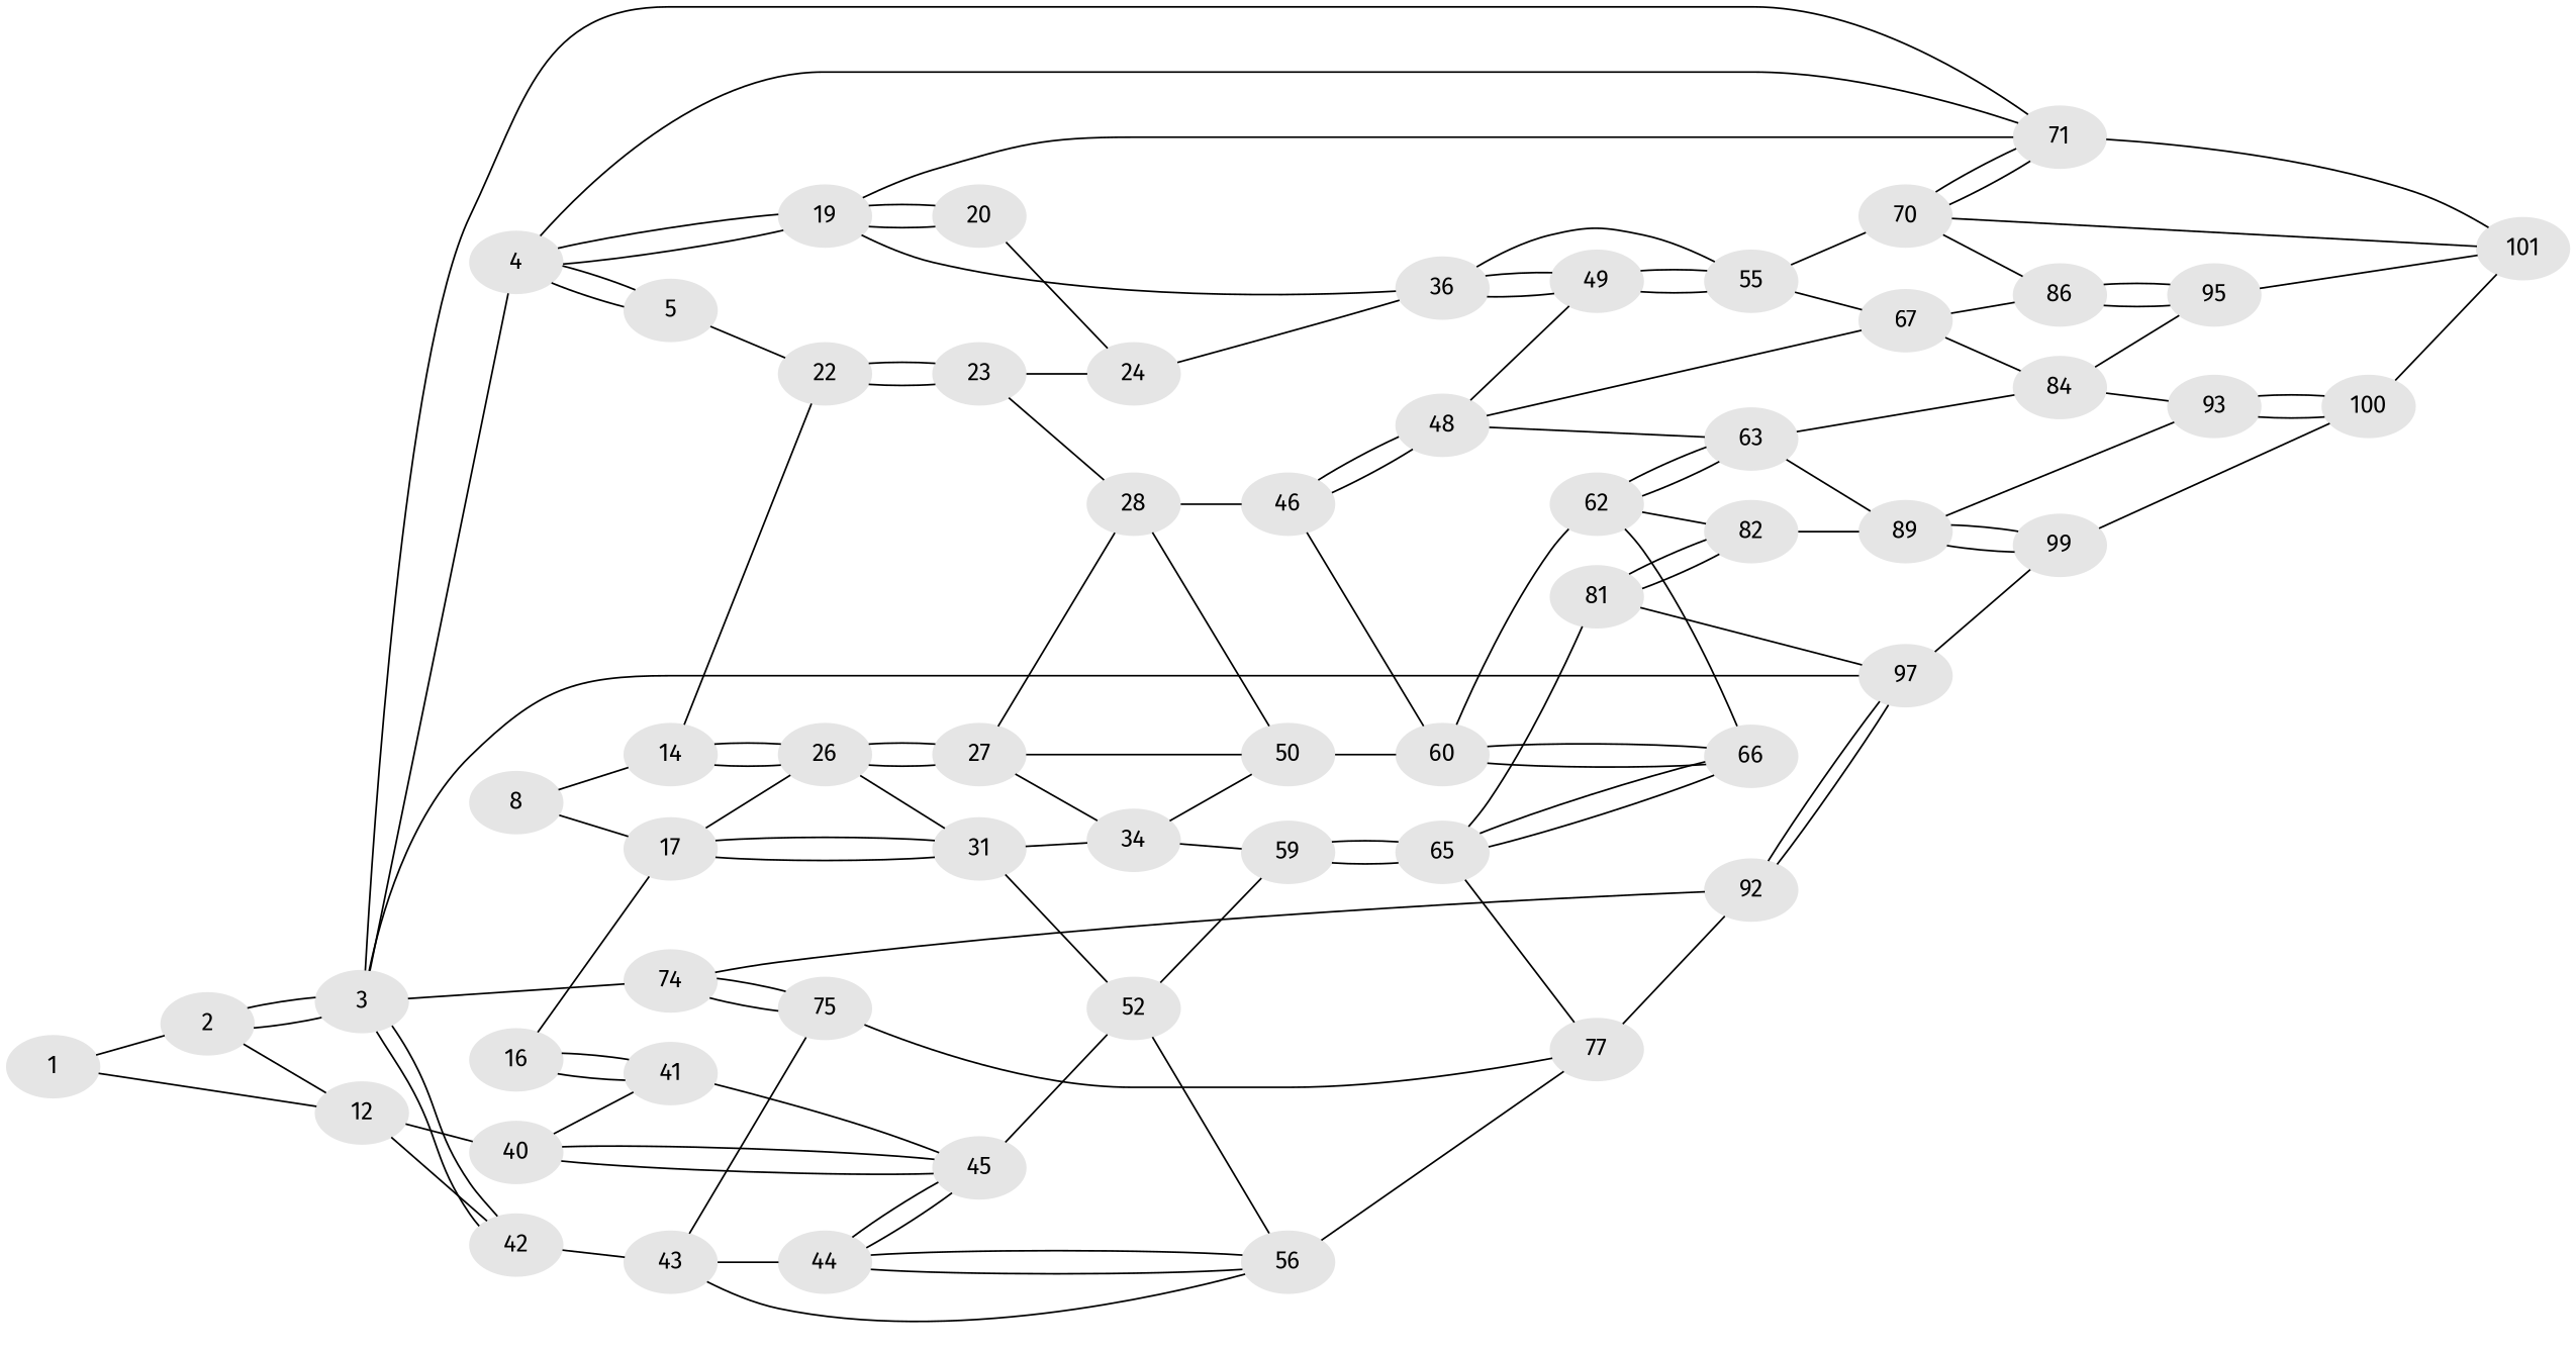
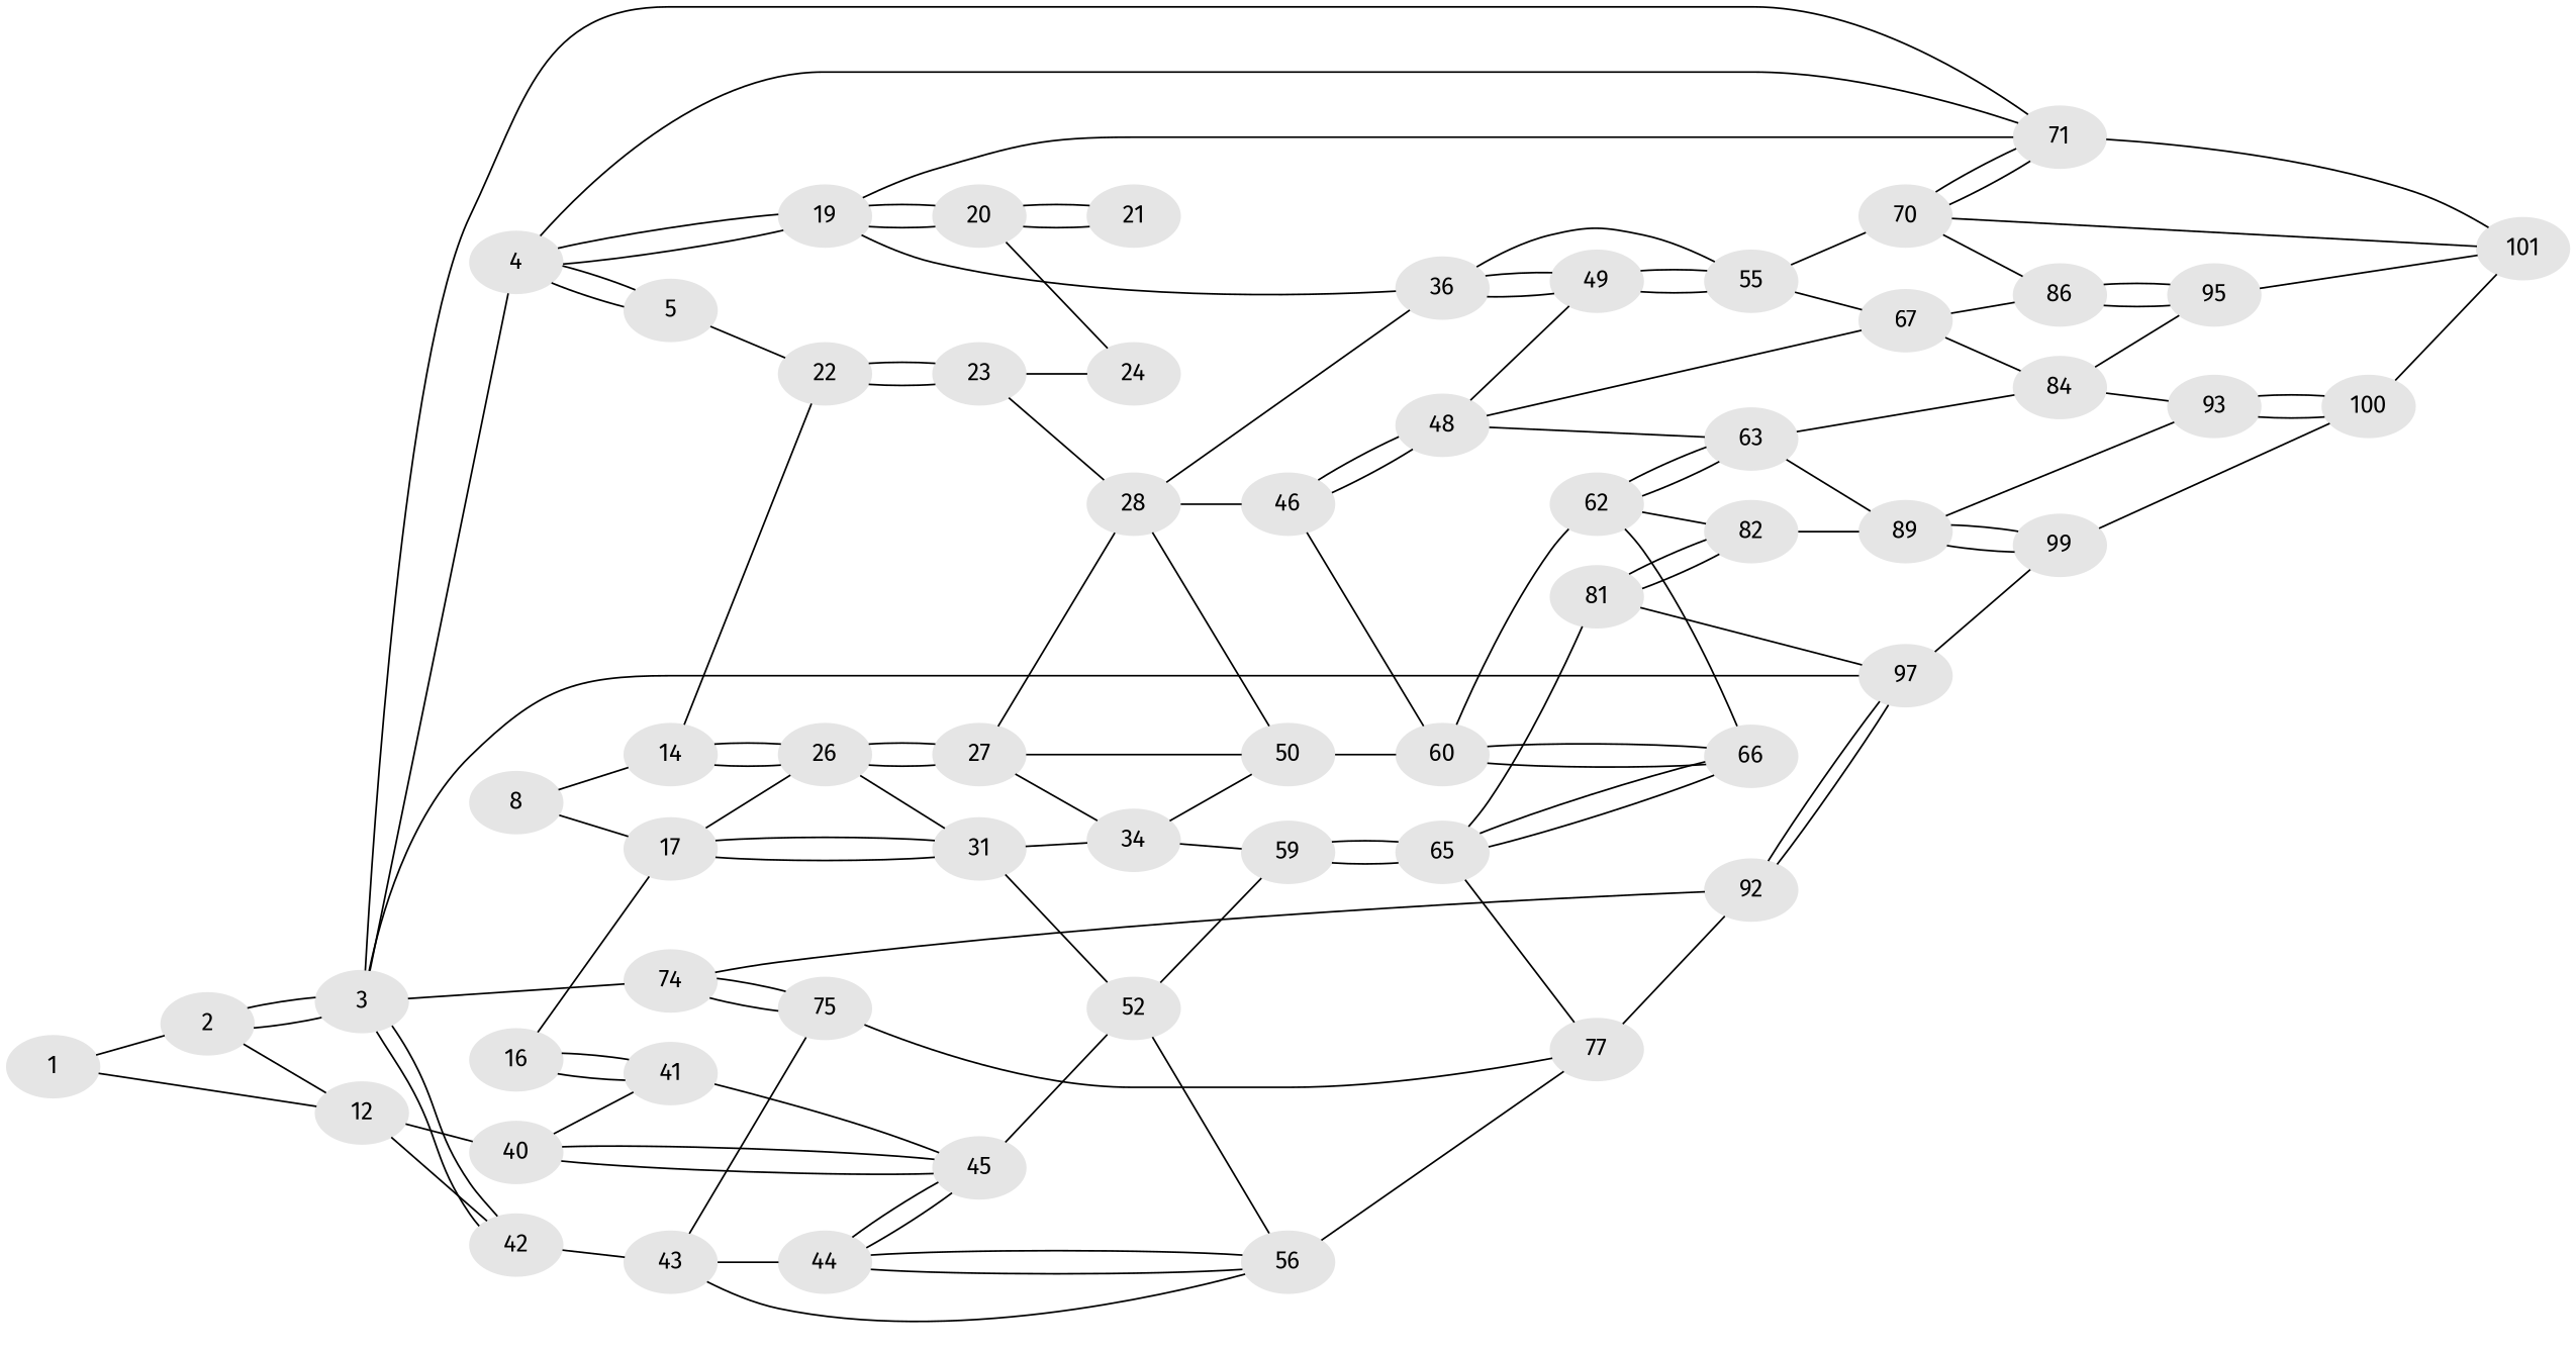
  graph {
    fontname="Fira Sans"
    rankdir=LR
    node [color=gray90 fontname="Fira Sans" style=filled]
    edge [fontname="Fira Sans"]
    1 [super="+10"]
    2
    12 [super="+39"]
    3 [super="+73"]
    42
    40
    4
    71 [super="+76"]
    74 [super="+91"]
    97 [super="+98"]
    5 [super="+6"]
    19 [super="+38"]
    43 [super="+72"]
    101 [super="+102"]
    75 [super="+80"]
    92
    99
    22
    20 [super="+25"]
    36 [super="+37"]
    23 [super="+29"]
    8 [super="+13"]
    14 [super="+15"]
    17 [super="+18"]
    26 [super="+30"]
    31 [super="+33"]
    16
    41
    45 [super="+51"]
    27 [super="+35"]
    34 [super="+53"]
    52 [super="+58"]
+   21
    24 [super="+32"]
    49
    55 [super="+68"]
    28 [super="+46"]
    50 [super="+54"]
    n39 [label=46]
    59
    60 [super="+61"]
    48 [super="+64"]
    56 [super="+57"]
    65 [super="+79"]
    67 [super="+85"]
    70 [super="+88"]
    44
    77 [super="+78"]
    63 [super="+83"]
    62 [super="+69"]
    66
    84 [super="+94"]
    89 [super="+90"]
    86 [super="+87"]
    81
    82
    93
    95 [super="+96"]
    100
    1 -- 2
    1 -- 12
    2 -- 12
    2 -- 3
    2 -- 3
    12 -- 42
    12 -- 40
    3 -- 42
    3 -- 42
    3 -- 4
    3 -- 71
    3 -- 74
    3 -- 97
    42 -- 43
    40 -- 41
    40 -- 45
    40 -- 45
    4 -- 71
    4 -- 5
    4 -- 5
    4 -- 19
    4 -- 19
    71 -- 101
    74 -- 75 [weight=2]
    74 -- 75
    74 -- 92
    97 -- 99
    5 -- 22
    19 -- 71
    19 -- 20
    19 -- 20
    19 -- 36
    43 -- 75
    43 -- 56
    43 -- 44
    75 -- 77
    92 -- 97
    92 -- 97
    99 -- 100
    22 -- 23
    22 -- 23
+   20 -- 21 [weight=2]
+   20 -- 21
    20 -- 24
    36 -- 49
    36 -- 49
    36 -- 55
    23 -- 24 [weight=2]
    23 -- 28
    8 -- 14
    8 -- 17
    14 -- 22
    14 -- 26
    14 -- 26
    17 -- 26
    17 -- 31
    17 -- 31
    26 -- 31
    26 -- 27
    26 -- 27
    31 -- 34
    31 -- 52
    16 -- 17
    16 -- 41
    16 -- 41
    41 -- 45
    45 -- 52
    27 -- 34
    27 -- 28
    27 -- 50
    34 -- 50
    34 -- 59
    52 -- 59
    52 -- 56
-   24 -- 36
+   28 -- 36
    49 -- 55
    49 -- 55
    55 -- 67
    55 -- 70
    28 -- 50
    28 -- n39
    50 -- 60
    n39 -- 60
    n39 -- 48
    n39 -- 48
    59 -- 65
    59 -- 65
    60 -- 62
    60 -- 66
    60 -- 66
    48 -- 49
    48 -- 67
    48 -- 63
    56 -- 77
    65 -- 77
    65 -- 66
    65 -- 66
    65 -- 81
    67 -- 84
    67 -- 86
    70 -- 71
    70 -- 71
    70 -- 101
    70 -- 86
    44 -- 45
    44 -- 45
    44 -- 56
    44 -- 56
    77 -- 92
    63 -- 84
    63 -- 89
    62 -- 63
    62 -- 63
    62 -- 66
    62 -- 82
    84 -- 93
    84 -- 95
    89 -- 99
    89 -- 99
    89 -- 93
    86 -- 95 [weight=2]
    86 -- 95
    81 -- 97
    81 -- 82
    81 -- 82
    82 -- 89
    93 -- 100
    93 -- 100
    95 -- 101
    100 -- 101
  }
